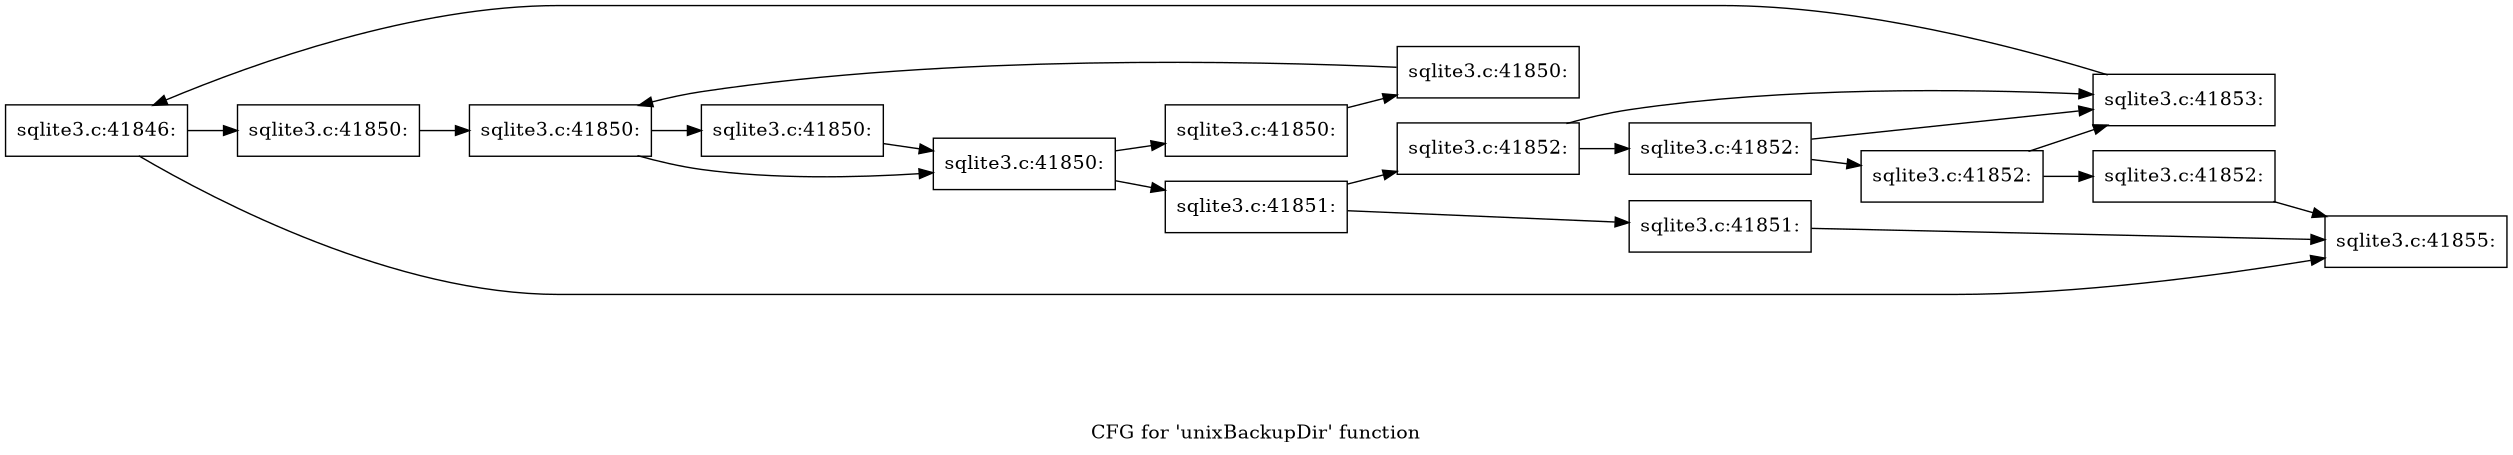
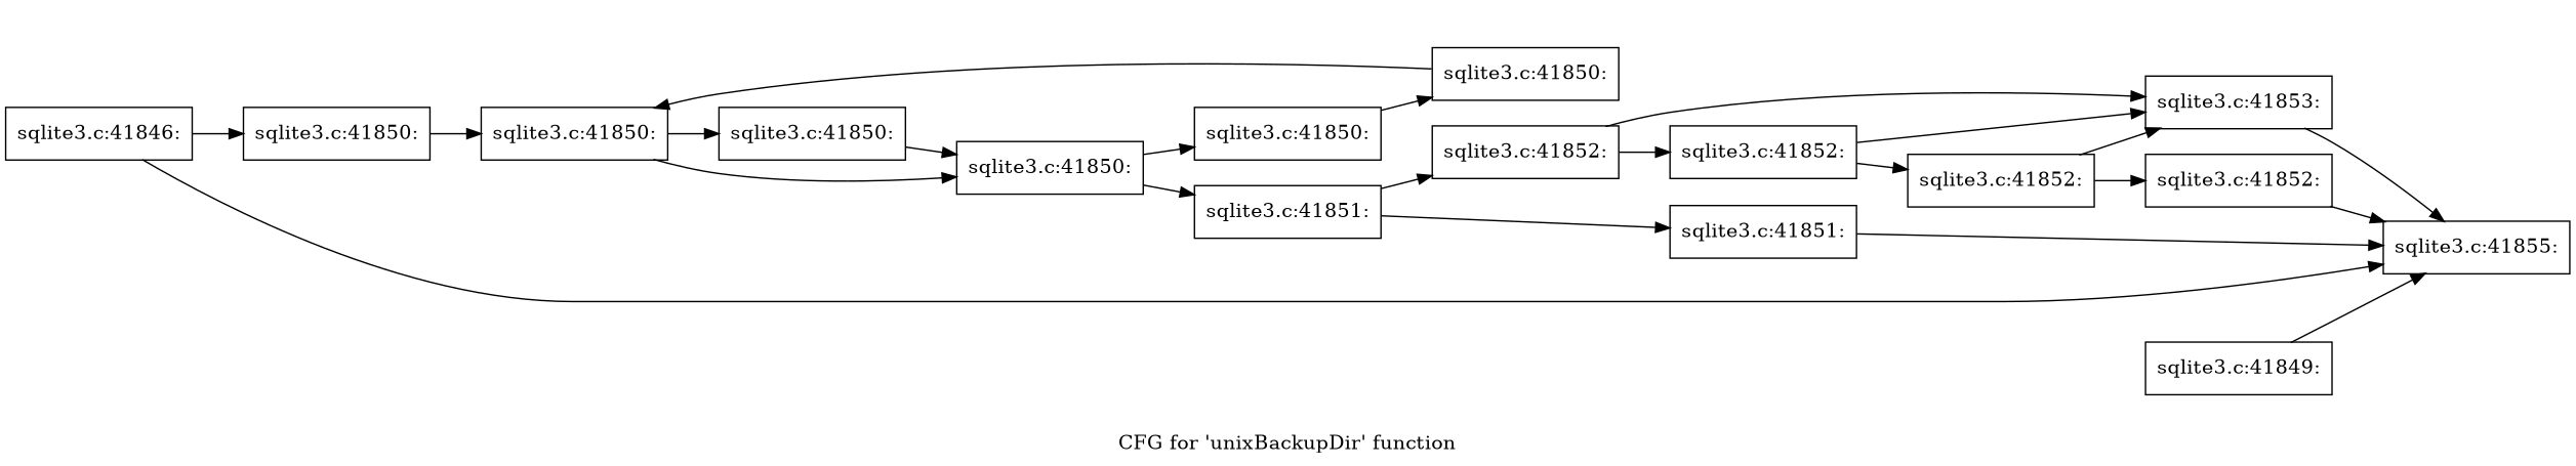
  digraph {
    label="CFG for 'unixBackupDir' function"
    rankdir=LR
    node [shape=record]
    n1 [label="{sqlite3.c:41846:}"]
    n2 [label="{sqlite3.c:41850:}"]
    n3 [label="{sqlite3.c:41855:}"]
+   n4 [label="{sqlite3.c:41849:}"]
    n5 [label="{sqlite3.c:41850:}"]
    n6 [label="{sqlite3.c:41850:}"]
    n7 [label="{sqlite3.c:41850:}"]
    n8 [label="{sqlite3.c:41850:}"]
    n9 [label="{sqlite3.c:41851:}"]
    n10 [label="{sqlite3.c:41850:}"]
    n11 [label="{sqlite3.c:41851:}"]
    n12 [label="{sqlite3.c:41852:}"]
    n13 [label="{sqlite3.c:41852:}"]
    n14 [label="{sqlite3.c:41853:}"]
    n15 [label="{sqlite3.c:41852:}"]
    n16 [label="{sqlite3.c:41852:}"]
    n1 -> n2
    n1 -> n3
    n2 -> n5
+   n4 -> n3
    n5 -> n6
    n5 -> n7
    n6 -> n7
    n7 -> n8
    n7 -> n9
    n8 -> n10
    n9 -> n11
    n9 -> n12
    n10 -> n5
    n11 -> n3
    n12 -> n13
    n12 -> n14
    n13 -> n14
    n13 -> n15
-   n14 -> n1
+   n14 -> n3
    n15 -> n14
    n15 -> n16
    n16 -> n3
  }
